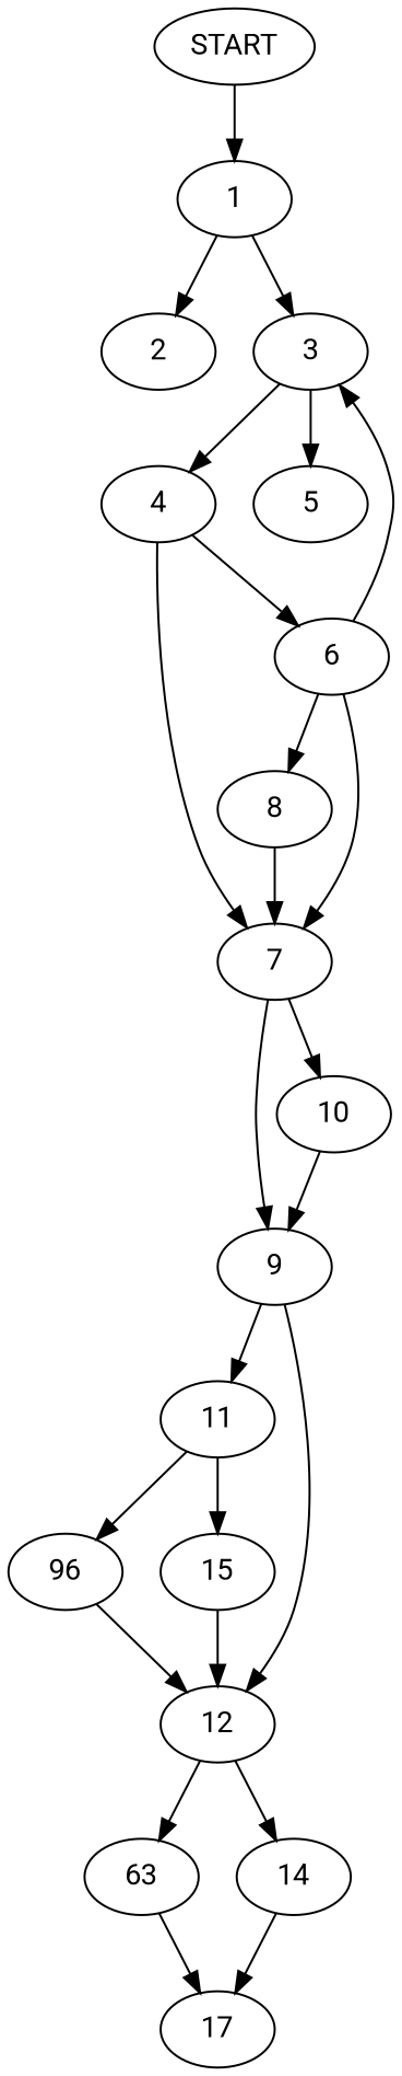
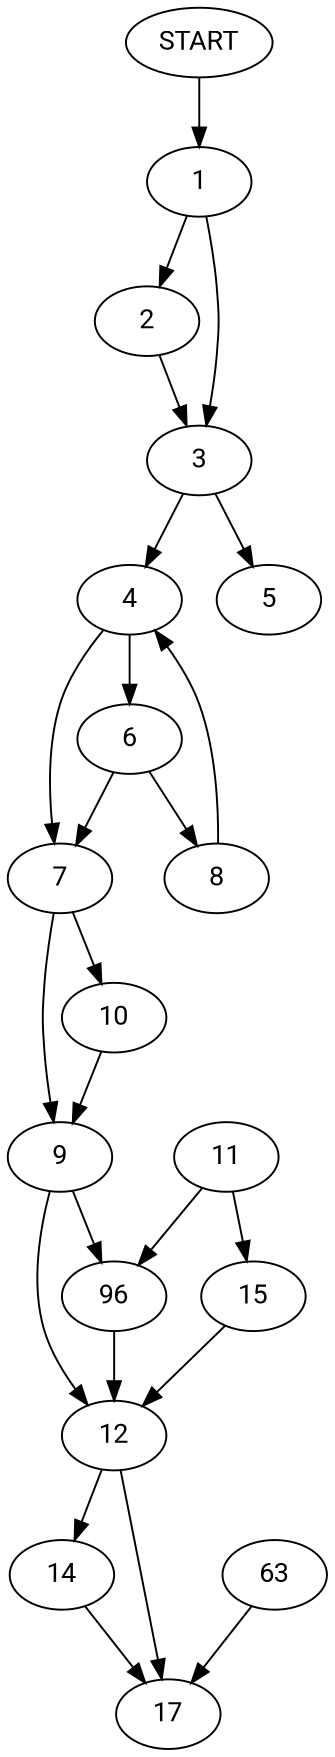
  digraph {
    fontname=Roboto
    node [fontname=Roboto]
    edge [fontname=Roboto]
    n1 [label=START]
    1
    2
    3
    4
    5
    6
    7
    8
    9
    10
    11
    12
    15
    n15 [label=96]
    n16 [label=63]
    14
    17
    n1 -> 1
    1 -> 2
    1 -> 3
-   6 -> 3
+   2 -> 3
    3 -> 4
    3 -> 5
    4 -> 6
    4 -> 7
    6 -> 7
    6 -> 8
    7 -> 9
    7 -> 10
-   8 -> 7
-   9 -> 11
+   8 -> 4
+   9 -> n15
    9 -> 12
    10 -> 9
    11 -> 15
    11 -> n15
-   12 -> n16
+   12 -> 17
    12 -> 14
    15 -> 12
    n15 -> 12
    n16 -> 17
    14 -> 17
  }
